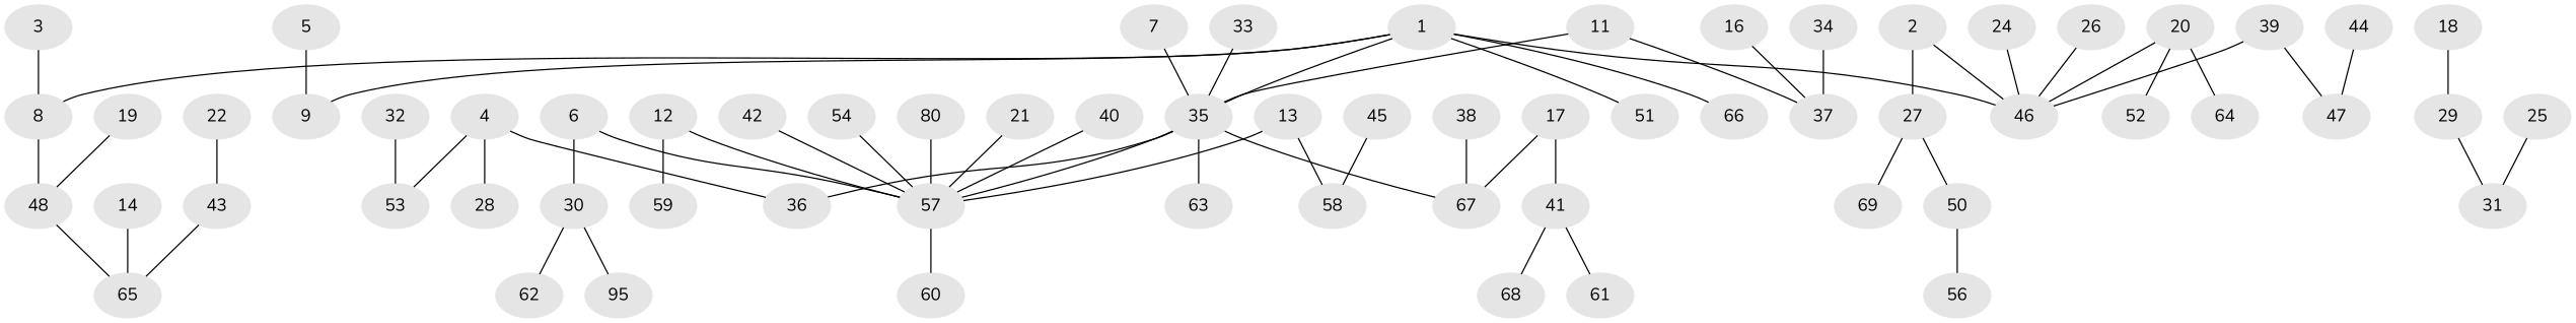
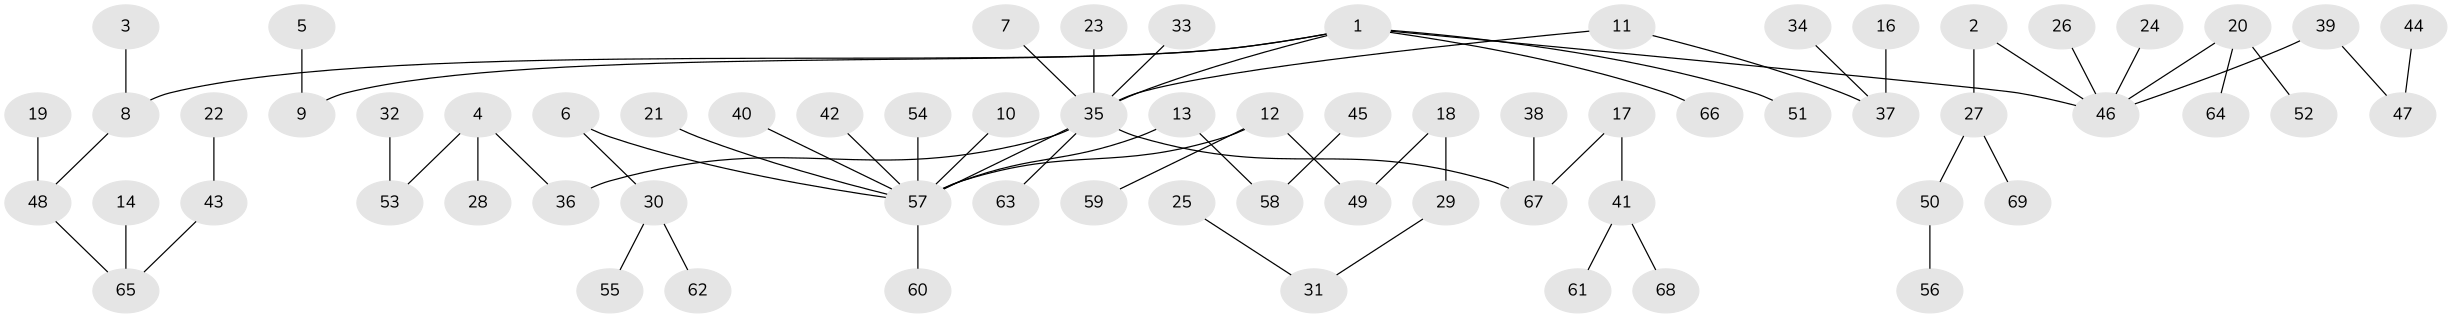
  graph {
    fontname=Nunito
    node [color=gray90 fontname=Nunito style=filled]
    edge [fontname=Nunito weight=1.0]
    1
    8
    9
    35
    46
    51
    66
    48
    36
    57
    67
    63
    2
    27
    50
    69
    3
    4
    28
    53
    5
    6
    30
-   55 [label=95]
+   55
    62
    60
    7
    65
-   10 [label=80]
+   10
    11
    37
    12
+   49
    59
    13
    58
    14
    16
    17
    41
    61
    68
    18
    29
    31
    19
    20
    52
    64
    21
    22
    43
+   23
    24
    25
    26
    56
    32
    33
    34
    38
    39
    47
    40
    42
    44
    45
    54
    1 -- 8
    1 -- 9
    1 -- 35
    1 -- 46
    1 -- 51
    1 -- 66
    8 -- 48
    35 -- 36
    35 -- 57
    35 -- 67
    35 -- 63
    48 -- 65
    57 -- 60
    2 -- 46
    2 -- 27
    27 -- 50
    27 -- 69
    50 -- 56
    3 -- 8
    4 -- 36
    4 -- 28
    4 -- 53
    5 -- 9
    6 -- 57
    6 -- 30
    30 -- 55
    30 -- 62
    7 -- 35
    10 -- 57
    11 -- 35
    11 -- 37
    12 -- 57
+   12 -- 49
    12 -- 59
    13 -- 57
    13 -- 58
    14 -- 65
    16 -- 37
    17 -- 67
    17 -- 41
    41 -- 61
    41 -- 68
+   18 -- 49
    18 -- 29
    29 -- 31
    19 -- 48
    20 -- 46
    20 -- 52
    20 -- 64
    21 -- 57
    22 -- 43
    43 -- 65
+   23 -- 35
    24 -- 46
    25 -- 31
    26 -- 46
    32 -- 53
    33 -- 35
    34 -- 37
    38 -- 67
    39 -- 46
    39 -- 47
    40 -- 57
    42 -- 57
    44 -- 47
    45 -- 58
    54 -- 57
  }
